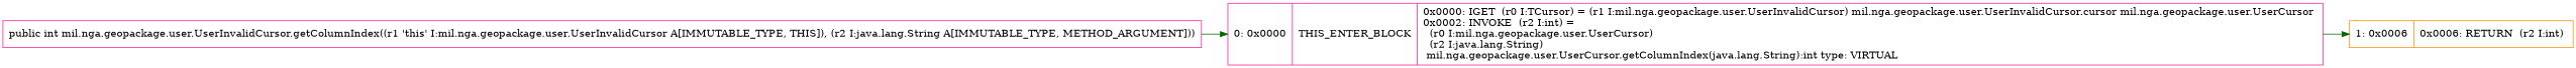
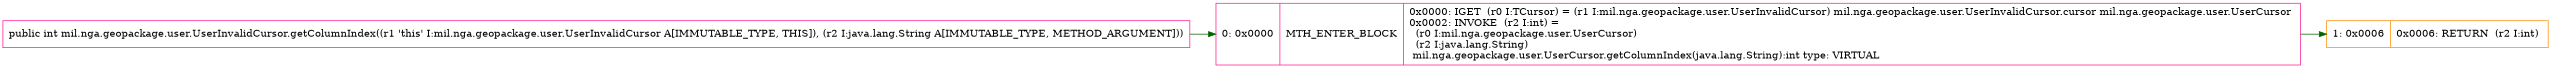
  digraph {
    rankdir=LR
    fontname="DejaVu Serif"
    node [shape=record color=deeppink fontname="DejaVu Serif"]
    edge [color=darkgreen fontname="DejaVu Serif"]
-   n1 [label="{0\:\ 0x0000|THIS_ENTER_BLOCK\l|0x0000: IGET  (r0 I:TCursor) = (r1 I:mil.nga.geopackage.user.UserInvalidCursor) mil.nga.geopackage.user.UserInvalidCursor.cursor mil.nga.geopackage.user.UserCursor \l0x0002: INVOKE  (r2 I:int) = \l  (r0 I:mil.nga.geopackage.user.UserCursor)\l  (r2 I:java.lang.String)\l mil.nga.geopackage.user.UserCursor.getColumnIndex(java.lang.String):int type: VIRTUAL \l}"]
+   n1 [label="{0\:\ 0x0000|MTH_ENTER_BLOCK\l|0x0000: IGET  (r0 I:TCursor) = (r1 I:mil.nga.geopackage.user.UserInvalidCursor) mil.nga.geopackage.user.UserInvalidCursor.cursor mil.nga.geopackage.user.UserCursor \l0x0002: INVOKE  (r2 I:int) = \l  (r0 I:mil.nga.geopackage.user.UserCursor)\l  (r2 I:java.lang.String)\l mil.nga.geopackage.user.UserCursor.getColumnIndex(java.lang.String):int type: VIRTUAL \l}"]
    n2 [label="{1\:\ 0x0006|0x0006: RETURN  (r2 I:int) \l}" color=darkorange]
    n3 [label="{public int mil.nga.geopackage.user.UserInvalidCursor.getColumnIndex((r1 'this' I:mil.nga.geopackage.user.UserInvalidCursor A[IMMUTABLE_TYPE, THIS]), (r2 I:java.lang.String A[IMMUTABLE_TYPE, METHOD_ARGUMENT])) }"]
    n1 -> n2
    n3 -> n1
  }
